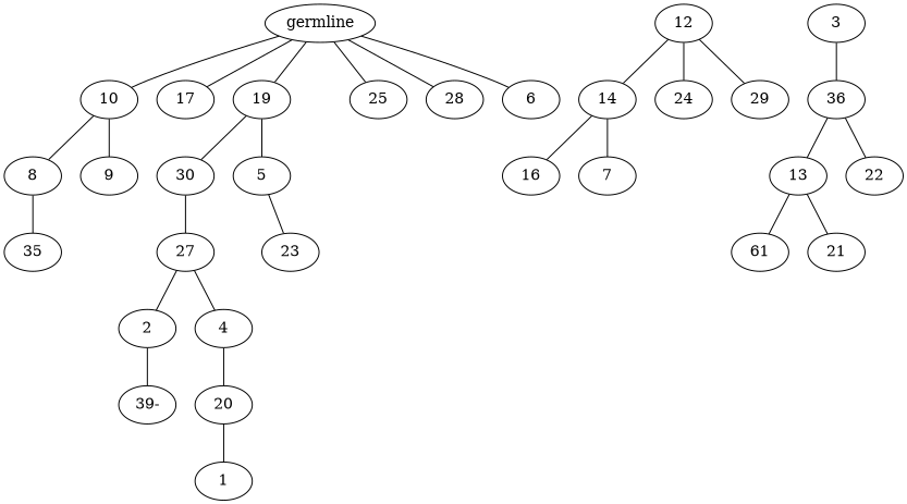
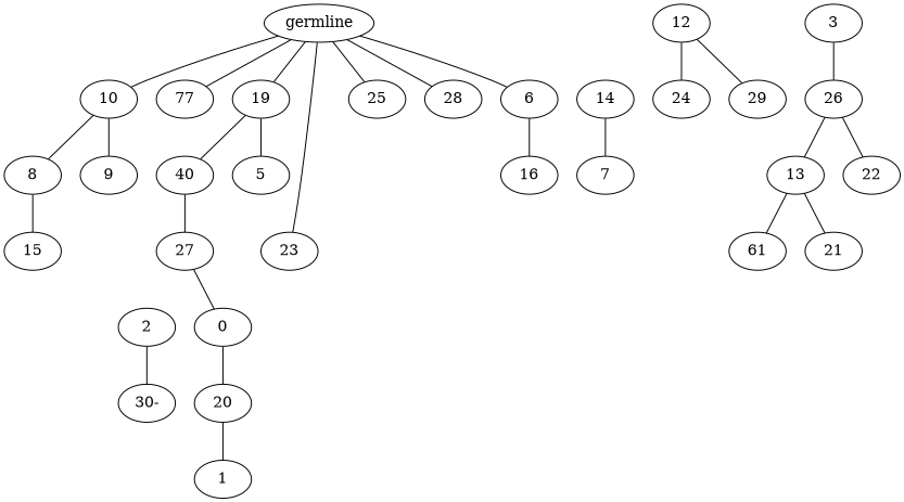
  graph {
    n1 [label=germline]
    n2 [label=10]
-   n3 [label=17]
+   n3 [label=77]
    n4 [label=19]
    n5 [label=23]
    n6 [label=25]
    n7 [label=28]
    n8 [label=6]
    n9 [label=8]
    n10 [label=9]
    n11 [label=12]
    n12 [label=14]
    n13 [label=24]
    n14 [label=29]
-   n15 [label=30]
+   n15 [label=40]
    n16 [label=5]
    n17 [label=16]
-   n18 [label=35]
+   n18 [label=15]
    n19 [label=7]
    n20 [label=3]
-   n21 [label=36]
+   n21 [label=26]
    n22 [label=13]
    n23 [label=22]
    n24 [label=61]
    n25 [label=21]
    n26 [label=27]
    n27 [label=2]
-   n28 [label=4]
-   n29 [label="39-"]
+   n28 [label=0]
+   n29 [label="30-"]
    n30 [label=20]
    n31 [label=1]
    n1 -- n2
    n1 -- n3
    n1 -- n4
-   n16 -- n5
+   n1 -- n5
    n1 -- n6
    n1 -- n7
    n1 -- n8
    n2 -- n9
    n2 -- n10
    n4 -- n15
    n4 -- n16
-   n12 -- n17
+   n8 -- n17
    n9 -- n18
-   n11 -- n12
    n11 -- n13
    n11 -- n14
    n12 -- n19
    n15 -- n26
    n20 -- n21
    n21 -- n22
    n21 -- n23
    n22 -- n24
    n22 -- n25
-   n26 -- n27
    n26 -- n28
    n27 -- n29
    n28 -- n30
    n30 -- n31
  }
